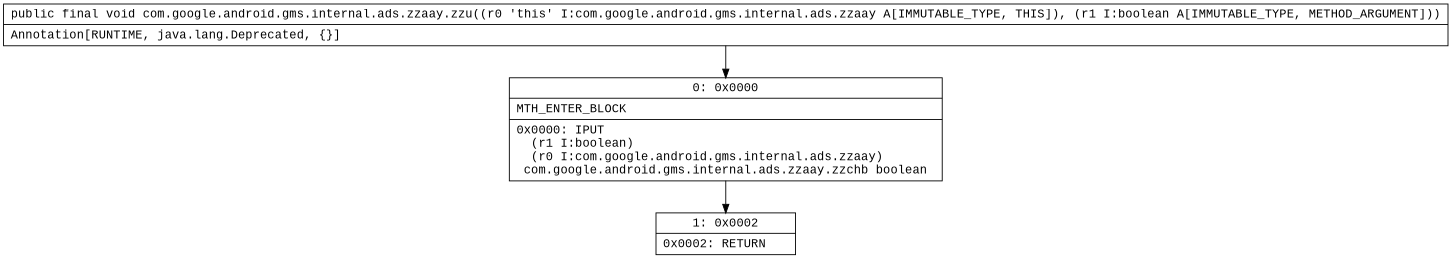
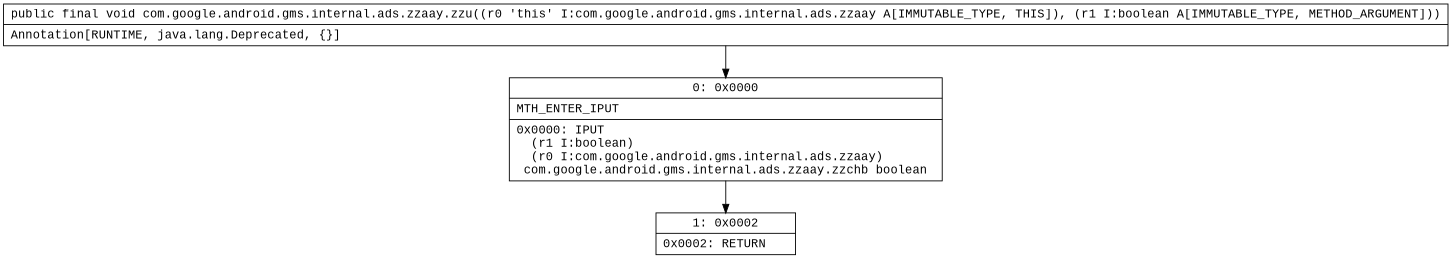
  digraph {
    fontname="Liberation Mono"
    node [shape=record fontname="Liberation Mono"]
    edge [fontname="Liberation Mono"]
-   n1 [label="{0\:\ 0x0000|MTH_ENTER_BLOCK\l|0x0000: IPUT  \l  (r1 I:boolean)\l  (r0 I:com.google.android.gms.internal.ads.zzaay)\l com.google.android.gms.internal.ads.zzaay.zzchb boolean \l}"]
+   n1 [label="{0\:\ 0x0000|MTH_ENTER_IPUT\l|0x0000: IPUT  \l  (r1 I:boolean)\l  (r0 I:com.google.android.gms.internal.ads.zzaay)\l com.google.android.gms.internal.ads.zzaay.zzchb boolean \l}"]
    n2 [label="{1\:\ 0x0002|0x0002: RETURN   \l}"]
    n3 [label="{public final void com.google.android.gms.internal.ads.zzaay.zzu((r0 'this' I:com.google.android.gms.internal.ads.zzaay A[IMMUTABLE_TYPE, THIS]), (r1 I:boolean A[IMMUTABLE_TYPE, METHOD_ARGUMENT]))  | Annotation[RUNTIME, java.lang.Deprecated, \{\}]\l}"]
    n1 -> n2
    n3 -> n1
  }
